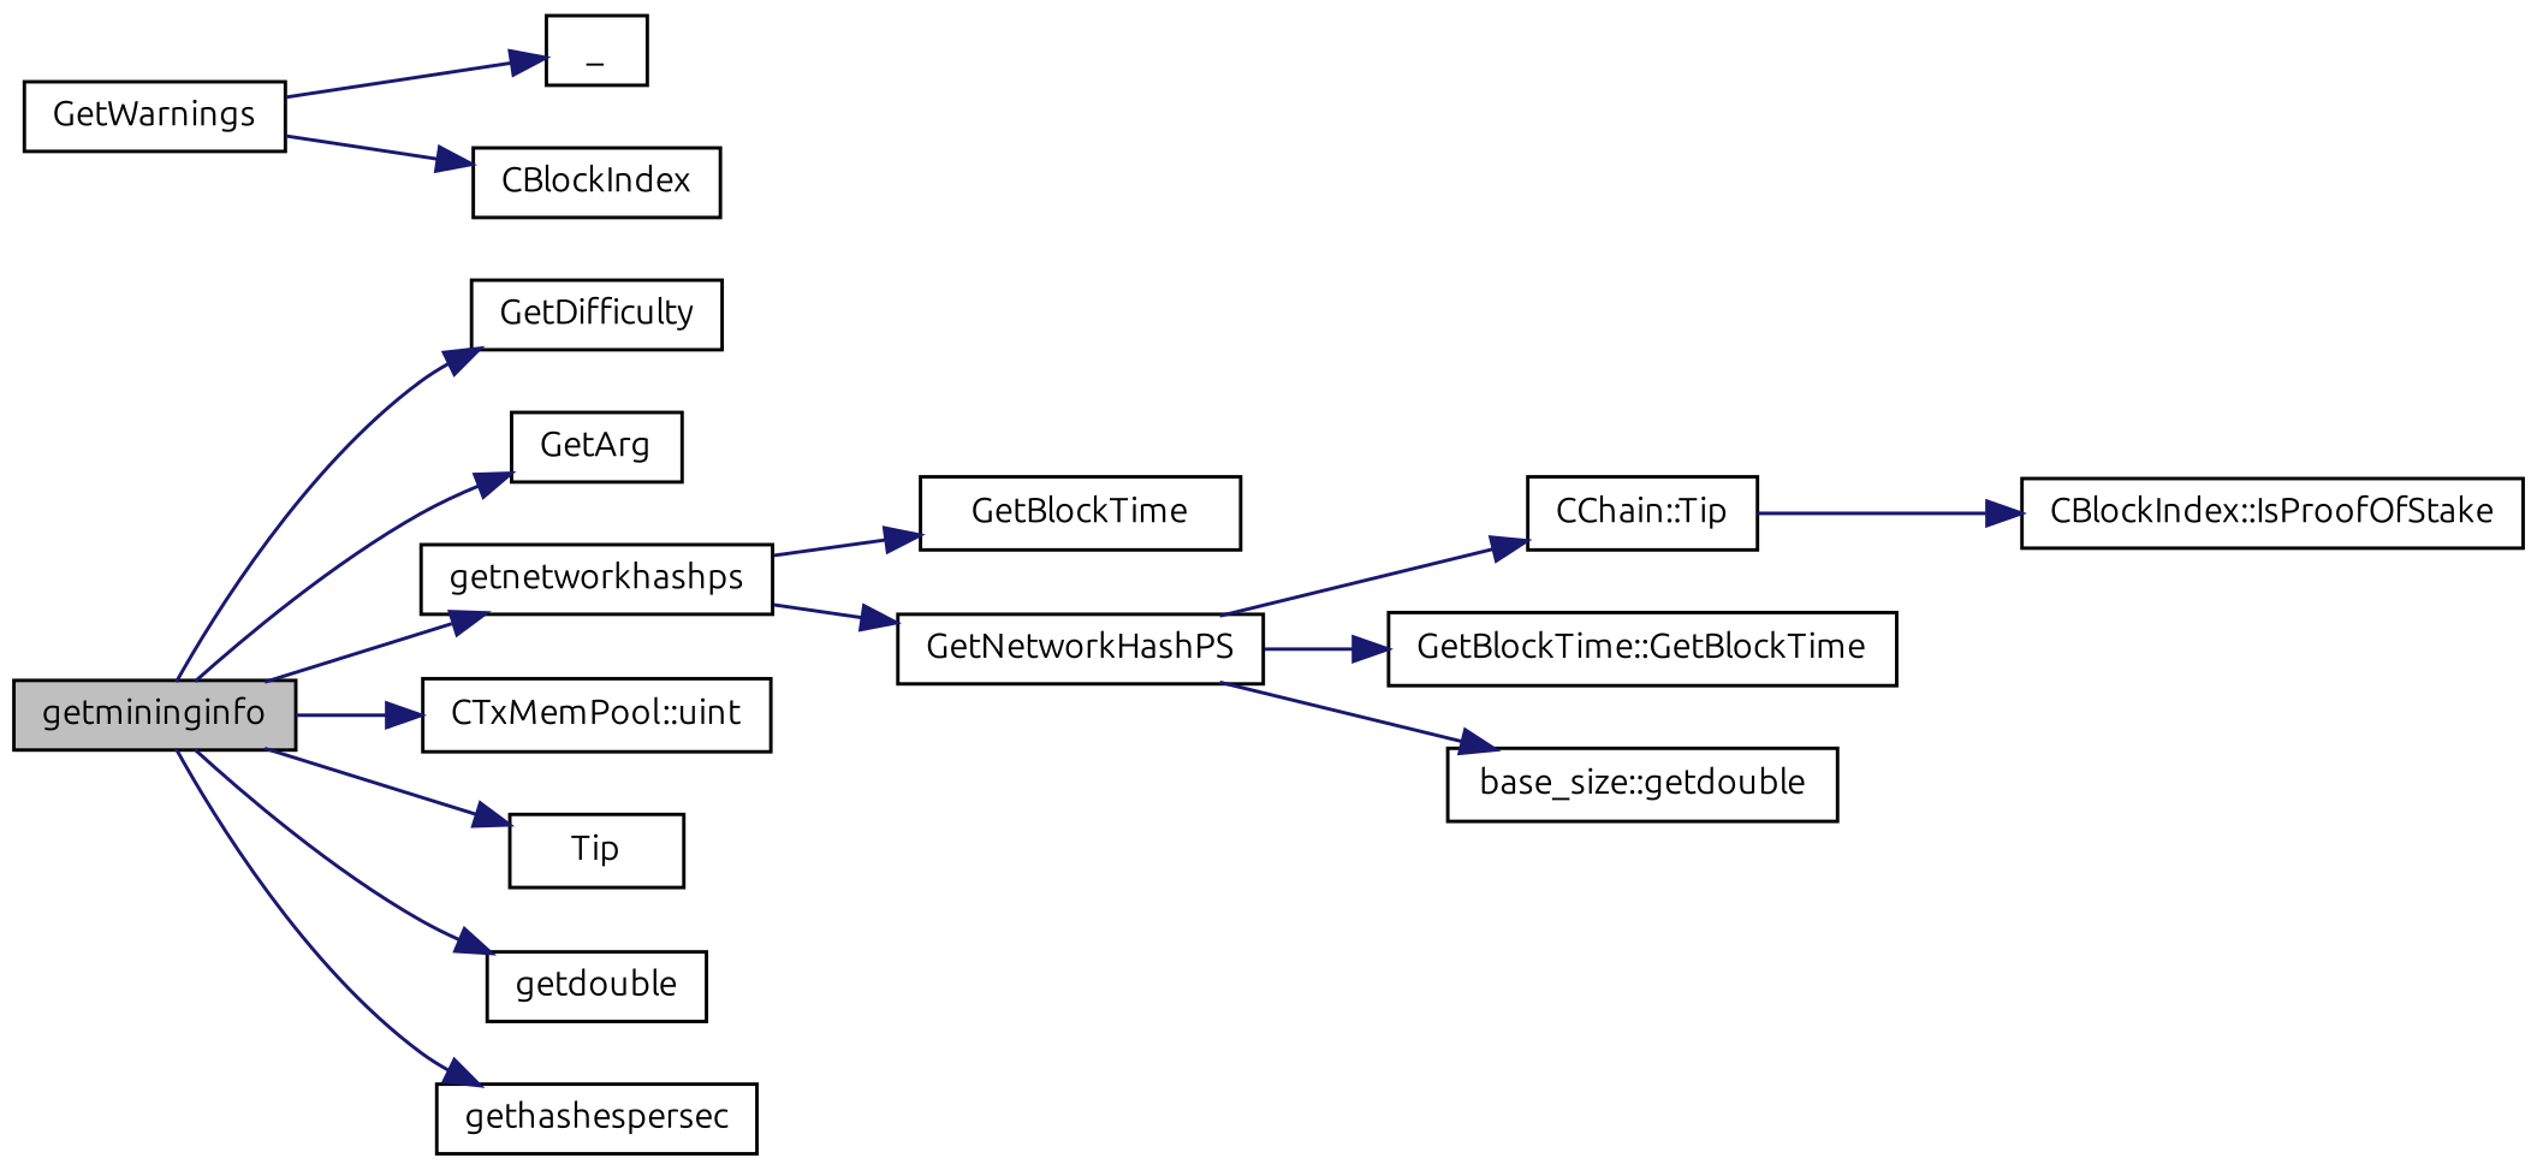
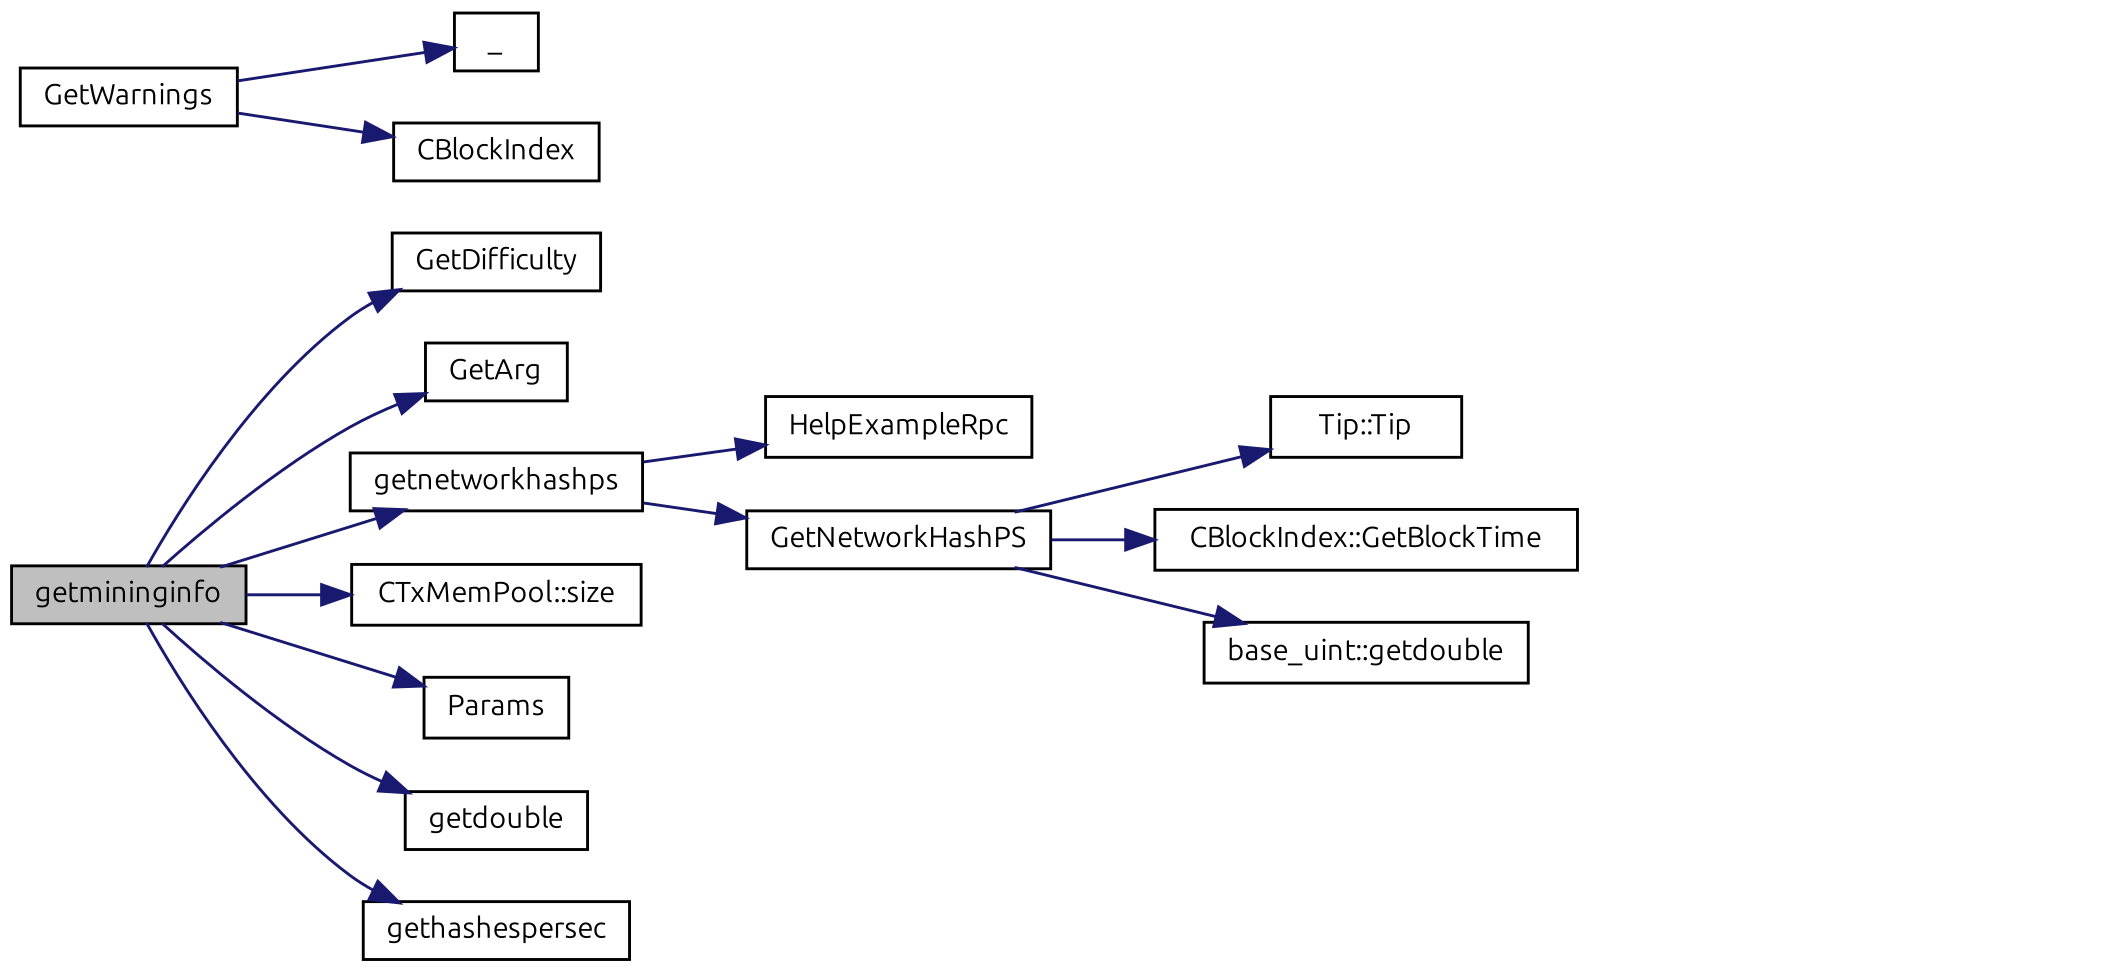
  digraph {
    fontname=Ubuntu
    rankdir=LR
    node [color=black fillcolor=white fontname=Ubuntu fontsize=10 shape=record style=filled]
    edge [color=midnightblue fontname=Ubuntu fontsize=10 labelfontname=Helvetica labelfontsize=10 style=solid]
    n1 [fillcolor=grey75 fontcolor=black height=0.2 label=getmininginfo width=0.4]
    n2 [height=0.2 label=GetDifficulty width=0.4]
    n3 [height=0.2 label=GetArg width=0.4]
    n4 [height=0.2 label=getnetworkhashps width=0.4]
-   n5 [height=0.2 label="CTxMemPool::uint" width=0.4]
-   n6 [height=0.2 label=Tip width=0.4]
+   n5 [height=0.2 label="CTxMemPool::size" width=0.4]
+   n6 [height=0.2 label=Params width=0.4]
    n7 [height=0.2 label=getdouble width=0.4]
    n8 [height=0.2 label=gethashespersec width=0.4]
-   n9 [height=0.2 label=GetBlockTime width=0.4]
+   n9 [height=0.2 label=HelpExampleRpc width=0.4]
    n10 [height=0.2 label=GetWarnings width=0.4]
    n11 [height=0.2 label=_ width=0.4]
    n12 [height=0.2 label=CBlockIndex width=0.4]
    n13 [height=0.2 label=GetNetworkHashPS width=0.4]
-   n14 [height=0.2 label="CChain::Tip" width=0.4]
-   n15 [height=0.2 label="GetBlockTime::GetBlockTime" width=0.4]
-   n16 [height=0.2 label="base_size::getdouble" width=0.4]
-   n17 [height=0.2 label="CBlockIndex::IsProofOfStake" width=0.4]
+   n14 [height=0.2 label="Tip::Tip" width=0.4]
+   n15 [height=0.2 label="CBlockIndex::GetBlockTime" width=0.4]
+   n16 [height=0.2 label="base_uint::getdouble" width=0.4]
    n1 -> n2
    n1 -> n3
    n1 -> n4
    n1 -> n5
    n1 -> n6
    n1 -> n7
    n1 -> n8
    n4 -> n9
    n4 -> n13
    n10 -> n11
    n10 -> n12
    n13 -> n14
    n13 -> n15
    n13 -> n16
-   n14 -> n17
  }
